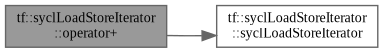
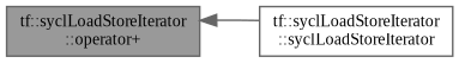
  digraph {
    rankdir=LR
    fontname="Liberation Serif"
    node [fontname="Liberation Serif" fontsize=10 shape=box style=filled]
    n1 [color=gray40 fillcolor=grey60 fontcolor=black height=0.2 label="tf::syclLoadStoreIterator\l::operator+" width=0.4]
    n2 [color=grey40 fillcolor=white height=0.2 label="tf::syclLoadStoreIterator\l::syclLoadStoreIterator" width=0.4]
-   n1 -> n2 [color=gray40 fontname="Liberation Serif" fontsize=10 labelfontname=Helvetica labelfontsize=10 style=solid]
+   n2 -> n1 [color=gray40 fontname="Liberation Serif" fontsize=10 labelfontname=Helvetica labelfontsize=10 style=solid]
  }
